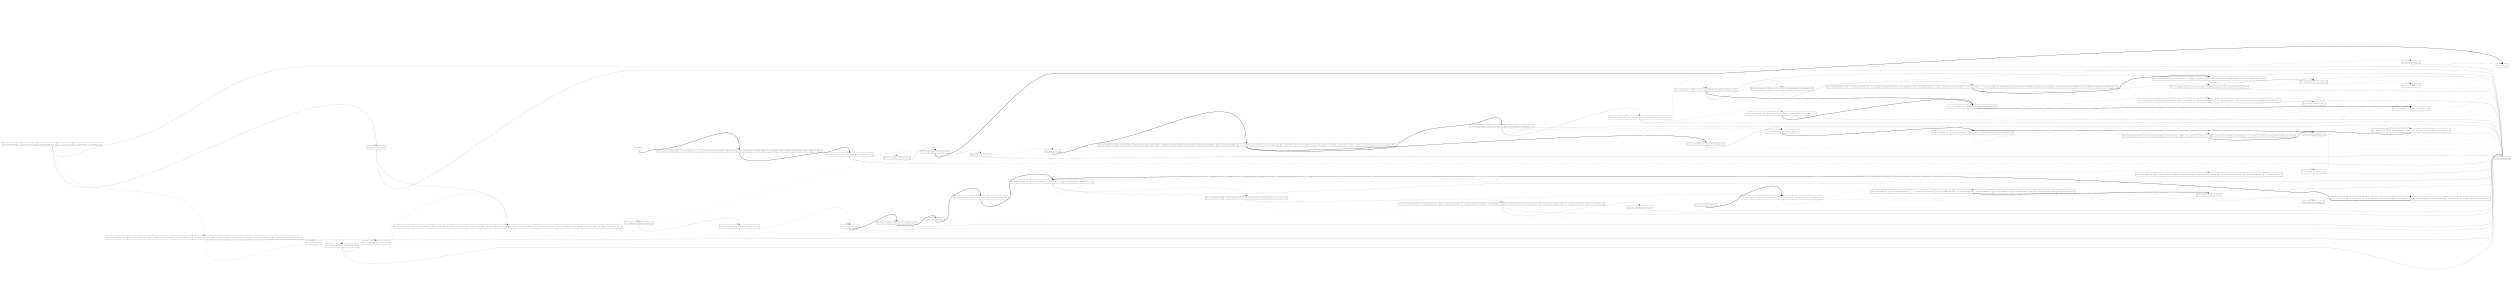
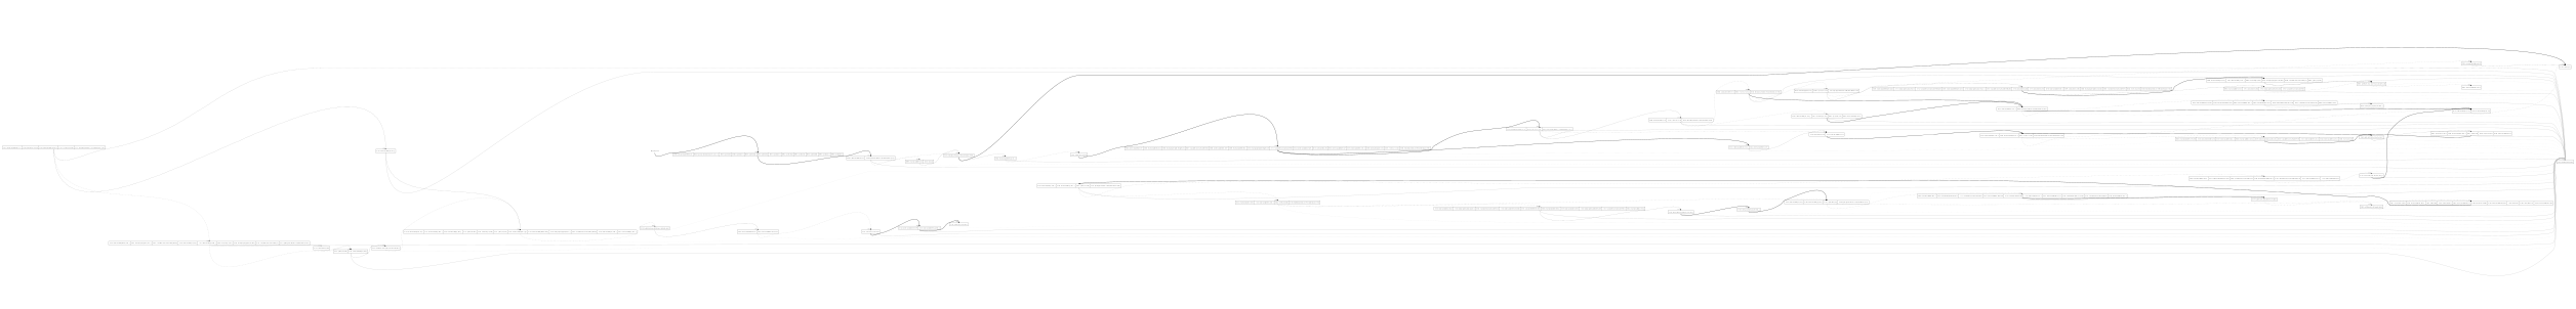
  digraph {
    fontname="Open Sans"
    rankdir=LR
    node [fontname="Open Sans" shape=record]
    edge [arrowhead=diamond fontname="Open Sans" headport=n style=dotted tailport=s]
    BB_entry153 [shape=none]
    n2 [label="{4985: constant[undefined,v1]|4986: function-decl[function h ( a b c ),-]|4987: vardecl['r']|4988: vardecl['m']|4989: vardecl['q']|4990: vardecl['s']|4991: vardecl['m']|4992: vardecl['q']|4993: vardecl['s']|4994: vardecl['B']|4995: vardecl['u']|4996: vardecl['D']}"]
    n3 [label="{4997: read-variable['d',v2,-]|4998: if[v2](true-block:1728,false-block:1729)}"]
    n4 [label="{5001: if[v2](true-block:1730,false-block:1780)}"]
    n5 [label="{4999: read-variable['f',v3,-]|5000: ![v3,v2]}"]
    n6 [label="{5194: exceptional-return}"]
    n7 [label="{5002: read-variable['Array',v4,-]}"]
    n8 [label="{5193: return[v1]}"]
    n9 [label="{5003: construct [-,v4,v3]}"]
    n10 [label="{5004: write-variable[v3,'r']*|5005: read-variable['b',v6,-]|5006: read-property[v6,'length',v5]|5007: \<variable-non-null-undef\>['b']|5008: write-variable[v5,'m']*|5009: read-variable['l',v8,-]|5010: read-property[v8,'length',v7]|5011: \<variable-non-null-undef\>['l']|5012: write-variable[v7,'q']*|5013: constant[0.0,v9]|5014: write-variable[v9,'s']*|5015: read-variable['c',v10,-]|5016: constant[\"push\",v11]|5017: ==[v10,v11,v12]|5018: if[v12](true-block:1734,false-block:1735)}"]
    n11 [label="{5021: read-variable['m',v13,-]|5022: write-variable[v13,'s']*}"]
    n12 [label="{5023: constant[\"unshift\",v11]|5024: ==[v10,v11,v12]|5025: if[v12](true-block:1736,false-block:1737)}"]
    n13 [label="{5026: constant[0.0,v15]|5027: write-variable[v15,'c']}"]
    n14 [label="{5028: constant[\"pop\",v11]|5029: ==[v10,v11,v12]|5030: if[v12](true-block:1742,false-block:1743)}"]
    n15 [label="{5031: read-variable['c',v16,-]|5032: read-variable['q',v17,-]|5033: \<[v16,v17,v14]|5034: if[v14](true-block:1739,false-block:1733)}"]
    n16 [label="{5050: read-variable['m',v19,-]|5051: constant[1.0,v20]|5052: -[v19,v20,v18]|5053: write-variable[v18,'s']*}"]
    n17 [label="{5054: constant[\"shift\",v11]|5055: ==[v10,v11,v12]|5056: if[v12](true-block:1744,false-block:1745)}"]
    n18 [label="{5019: read-variable['r',v13,-]|5020: write-variable[v13,'e']*}"]
    n19 [label="{5035: read-variable['h',v19,v18]|5036: constant[\"added\",v20]|5037: read-variable['l',v22,-]|5038: read-variable['c',v23,-]|5039: read-property[v22,v23,v21]|5040: \<variable-non-null-undef\>['l']|5041: read-variable['s',v25,-]|5042: read-variable['c',v26,-]|5043: +[v25,v26,v24]}"]
    n20 [label="{5057: read-variable['m',v21,-]|5058: if[v21](true-block:1746,false-block:1733)}"]
    n21 [label="{5059: constant[\"splice\",v11]|5060: ==[v10,v11,v12]|5061: if[v12](true-block:1748,false-block:1779)}"]
    n22 [label="{5044: call-h [v18,v19,v20,v21,v24,-]*}"]
    n23 [label="{5062: read-variable['h',v23,v22]|5063: constant[\"deleted\",v24]|5064: read-variable['b',v26,-]|5065: read-variable['s',v27,-]|5066: read-property[v26,v27,v25]|5067: \<variable-non-null-undef\>['b']|5068: read-variable['s',v28,-]}"]
    n24 [label="{5070: read-variable['Math',v24,-]|5071: read-property[v24,'min',-]|5072: \<variable-non-null-undef\>['Math']|5073: read-variable['Math',v27,-]|5074: read-property[v27,'max',-]|5075: \<variable-non-null-undef\>['Math']|5076: constant[0.0,v28]|5077: constant[0.0,v31]|5078: read-variable['l',v33,-]|5079: constant[0.0,v34]|5080: read-property[v33,v34,v32]|5081: \<variable-non-null-undef\>['l']|5082: \>[v31,v32,v30]|5083: if[v30](true-block:1749,false-block:1750)}"]
    n25 [label="{5192: constant[undefined,v1]}"]
    n26 [label="{5045: constant[1.0,v27]|5046: read-variable['c',v28,-]|5047: +[v28,v29]|5048: +[v29,v27,v30]|5049: write-variable[v30,'c']}"]
    n27 [label="{5069: call-h [v22,v23,v24,v25,v28,-]}"]
    n28 [label="{5084: read-variable['m',v35,-]|5085: read-variable['l',v37,-]|5086: constant[0.0,v38]|5087: read-property[v37,v38,v36]|5088: \<variable-non-null-undef\>['l']|5089: +[v35,v36,v29]}"]
    n29 [label="{5090: read-variable['l',v35,-]|5091: constant[0.0,v36]|5092: read-property[v35,v36,v29]|5093: \<variable-non-null-undef\>['l']}"]
    n30 [label="{5094: call-Math.max [v27,'max',v28,v29,v25]}"]
    n31 [label="{5095: read-variable['m',v35,-]}"]
    n32 [label="{5097: write-variable[v22,'c']*|5098: constant[1.0,v39]|5099: read-variable['q',v40,-]|5100: ===[v39,v40,v38]|5101: if[v38](true-block:1755,false-block:1756)}"]
    n33 [label="{5102: read-variable['m',v37,-]}"]
    n34 [label="{5103: read-variable['Math',v42,-]|5104: read-property[v42,'min',-]|5105: \<variable-non-null-undef\>['Math']|5106: read-variable['c',v44,-]|5107: read-variable['l',v46,-]|5108: constant[1.0,v47]|5109: read-property[v46,v47,v45]|5110: \<variable-non-null-undef\>['l']|5111: if[v45](true-block:1758,false-block:1757)}"]
    n35 [label="{5116: write-variable[v37,'m']*|5117: read-variable['c',v44,-]|5118: read-variable['q',v45,-]|5119: +[v44,v45,v42]|5120: constant[2.0,v43]|5121: -[v42,v43,v41]|5122: write-variable[v41,'q']*|5123: read-variable['Math',v48,-]|5124: read-property[v48,'max',-]|5125: \<variable-non-null-undef\>['Math']|5126: read-variable['m',v49,-]|5127: read-variable['q',v50,-]}"]
    n36 [label="{5113: +[v44,v45,v43]|5114: read-variable['m',v46,-]}"]
    n37 [label="{5112: constant[0.0,v45]}"]
    n38 [label="{5128: call-Math.max [v48,'max',v49,v50,v46]}"]
    n39 [label="{5115: call-Math.min [v42,'min',v43,v46,v37]}"]
    n40 [label="{5129: write-variable[v46,'s']*|5130: read-variable['Array',v52,-]}"]
    n41 [label="{5131: construct [-,v52,v51]}"]
    n42 [label="{5132: write-variable[v51,'B']*|5133: read-variable['Array',v54,-]}"]
    n43 [label="{5134: construct [-,v54,v53]}"]
-   n44 [label="{5135: write-variable[v53,'u']*|5136: constant[2.0,v55]|5137: write-variable[v55,'D']*}"]
    n45 [label="{5138: read-variable['c',v56,-]|5139: read-variable['s',v57,-]|5140: \<[v56,v57,v36]|5141: if[v36](true-block:1768,false-block:1769)}"]
    n46 [label="{5142: read-variable['c',v59,-]|5143: read-variable['m',v60,-]|5144: \<[v59,v60,v58]|5145: if[v58](true-block:1770,false-block:1773)}"]
    n47 [label="{5146: read-variable['a',v60,-]|5147: read-property[v60,'a',v59]|5148: \<variable-non-null-undef\>['a']|5149: read-property[v59,'nb',-]|5150: \<property-non-null-undef\>[v60,'a']|5151: read-variable['u',v61,-]|5152: read-variable['B',v62,-]}"]
    n48 [label="{5165: read-variable['c',v62,-]|5166: read-variable['q',v63,-]|5167: \<[v62,v63,v61]|5168: if[v61](true-block:1774,false-block:1777)}"]
    n49 [label="{5153: read-variable['u',v62,-]|5154: read-property[v62,'push',-]|5155: \<variable-non-null-undef\>['u']|5156: read-variable['h',v65,v64]|5157: constant[\"deleted\",v66]|5158: read-variable['b',v68,-]|5159: read-variable['c',v69,-]|5160: read-property[v68,v69,v67]|5161: \<variable-non-null-undef\>['b']|5162: read-variable['c',v70,-]}"]
    n50 [label="{5191: call-a.a.nb [v59,'nb',v61,v62,-]*}"]
    n51 [label="{5181: constant[1.0,v64]|5182: read-variable['c',v65,-]|5183: +[v65,v66]|5184: +[v66,v64,v67]|5185: write-variable[v67,'c']|5186: constant[1.0,v68]|5187: read-variable['D',v69,-]|5188: +[v69,v70]|5189: +[v70,v68,v71]|5190: write-variable[v71,'D']}"]
    n52 [label="{5169: read-variable['B',v65,-]|5170: read-property[v65,'push',-]|5171: \<variable-non-null-undef\>['B']|5172: read-variable['h',v68,v67]|5173: constant[\"added\",v69]|5174: read-variable['l',v71,-]|5175: read-variable['D',v72,-]|5176: read-property[v71,v72,v70]|5177: \<variable-non-null-undef\>['l']|5178: read-variable['c',v73,-]}"]
    n53 [label="{5163: call-h [v64,v65,v66,v67,v70,v63]}"]
    n54 [label="{5179: call-h [v67,v68,v69,v70,v73,v66]}"]
    n55 [label="{5164: call-u.push [v62,'push',v63,-]}"]
    n56 [label="{5180: call-B.push [v65,'push',v66,-]}"]
    BB_entry153 -> n2 [headlabel="    1726" style=bold]
    n2 -> n3 [headlabel="      1727" style=bold]
    n3 -> n4 [arrowhead=normal headlabel="      1729"]
    n3 -> n5 [arrowhead=tee headlabel="      1728"]
    n3 -> n6 [color=gray headlabel="      1781" style=bold]
    n4 -> n7 [headlabel="      1730" style=dashed]
    n4 -> n8 [arrowhead=normal headlabel="      1780" style=bold]
    n5 -> n4 [arrowhead=normal style=dashed]
    n5 -> n6 [arrowhead=tee color=gray]
    n7 -> n6 [color=gray style=bold]
    n7 -> n9 [headlabel="      1731"]
    n9 -> n6 [color=gray]
    n9 -> n10 [headlabel="      1732" style=bold]
    n10 -> n6 [arrowhead=normal color=gray style=dashed]
    n10 -> n11 [arrowhead=normal headlabel="      1734" style=bold]
    n10 -> n12 [arrowhead=tee headlabel="      1735" style=bold]
    n11 -> n6 [arrowhead=normal color=gray style=dashed]
    n11 -> n13 [arrowhead=normal headlabel="      1736" style=dashed]
    n12 -> n6 [color=gray style=bold]
    n12 -> n13 [arrowhead=normal]
    n12 -> n14 [arrowhead=normal headlabel="      1737" style=dashed]
    n13 -> n15 [headlabel="      1738" style=bold]
    n14 -> n6 [color=gray style=bold]
    n14 -> n16 [arrowhead=tee headlabel="      1742"]
    n14 -> n17 [headlabel="      1743"]
    n15 -> n6 [color=gray]
    n15 -> n18 [arrowhead=tee headlabel="      1733"]
    n15 -> n19 [headlabel="      1739"]
    n16 -> n6 [arrowhead=tee color=gray style=bold]
    n16 -> n20 [arrowhead=tee headlabel="      1744" style=bold]
    n17 -> n6 [arrowhead=normal color=gray style=bold]
    n17 -> n20 [arrowhead=tee style=bold]
    n17 -> n21 [arrowhead=tee headlabel="      1745"]
    n18 -> n6 [arrowhead=tee color=gray]
    n18 -> n8
    n19 -> n6 [color=gray]
    n19 -> n22 [headlabel="      1740" style=bold]
    n20 -> n6 [color=gray style=dashed]
    n20 -> n18 [arrowhead=tee style=bold]
    n20 -> n23 [headlabel="      1746"]
    n21 -> n6 [color=gray]
    n21 -> n24 [arrowhead=tee headlabel="      1748" style=dashed]
    n21 -> n25 [headlabel="      1779"]
    n22 -> n6 [arrowhead=normal color=gray style=dashed]
    n22 -> n26 [arrowhead=normal headlabel="      1741" style=dashed]
    n23 -> n6 [color=gray style=bold]
    n23 -> n27 [headlabel="      1747"]
    n24 -> n6 [arrowhead=normal color=gray]
    n24 -> n28 [headlabel="      1749" style=bold]
    n24 -> n29 [headlabel="      1750" style=dashed]
    n25 -> n8 [style=dashed]
    n26 -> n6 [arrowhead=tee color=gray style=bold]
    n26 -> n15 [arrowhead=normal style=bold]
    n27 -> n6 [color=gray]
    n27 -> n18 [arrowhead=normal]
    n28 -> n6 [arrowhead=normal color=gray style=bold]
    n28 -> n30 [arrowhead=normal headlabel="      1751" style=dashed]
    n29 -> n6 [arrowhead=normal color=gray style=bold]
    n29 -> n30
    n30 -> n6 [color=gray style=dashed]
    n30 -> n31 [headlabel="      1752"]
    n31 -> n6 [arrowhead=normal color=gray style=dashed]
    n32 -> n6 [color=black style=dashed]
    n32 -> n33 [arrowhead=tee headlabel="      1755" style=dashed]
    n32 -> n34 [arrowhead=normal headlabel="      1756"]
    n33 -> n6 [arrowhead=tee color=gray style=bold]
    n33 -> n35 [arrowhead=tee headlabel="      1760" style=dashed]
    n34 -> n6 [arrowhead=normal color=gray style=bold]
    n34 -> n36 [headlabel="      1758"]
    n34 -> n37 [arrowhead=tee color=gray headlabel="      1757" style=bold]
    n35 -> n6 [arrowhead=normal color=gray]
    n35 -> n38 [arrowhead=tee headlabel="      1761"]
    n36 -> n6 [color=gray style=bold]
    n36 -> n39 [arrowhead=normal headlabel="      1759" style=dashed]
    n37 -> n36 [arrowhead=normal]
    n38 -> n6 [arrowhead=normal color=gray style=dashed]
    n38 -> n40 [arrowhead=tee headlabel="      1762" style=dashed]
    n39 -> n6 [arrowhead=tee color=gray style=dashed]
    n39 -> n35 [arrowhead=tee]
    n40 -> n6 [color=gray style=dashed]
    n40 -> n41 [headlabel="      1763"]
    n41 -> n6 [arrowhead=normal color=gray style=bold]
    n41 -> n42 [arrowhead=normal headlabel="      1764" style=bold]
    n42 -> n6 [arrowhead=tee color=gray style=bold]
    n42 -> n43 [arrowhead=tee headlabel="      1765" style=bold]
    n43 -> n6 [arrowhead=normal color=gray]
-   n43 -> n44 [arrowhead=normal headlabel="      1766" style=bold]
-   n44 -> n45 [arrowhead=normal headlabel="      1767" style=bold]
    n45 -> n6 [arrowhead=tee color=gray style=bold]
    n45 -> n46 [headlabel="      1768"]
    n45 -> n47 [arrowhead=tee headlabel="      1769"]
    n46 -> n6 [arrowhead=normal color=gray style=dashed]
    n46 -> n48 [headlabel="      1773"]
    n46 -> n49 [arrowhead=tee headlabel="      1770"]
    n47 -> n6 [arrowhead=tee color=gray style=dashed]
    n47 -> n50 [arrowhead=tee headlabel="      1778"]
    n48 -> n6 [arrowhead=normal color=gray]
    n48 -> n51 [arrowhead=normal headlabel="      1777"]
    n48 -> n52 [arrowhead=tee headlabel="      1774"]
    n49 -> n6 [arrowhead=normal color=gray style=bold]
    n49 -> n53 [headlabel="      1771" style=dashed]
    n50 -> n6 [arrowhead=tee color=gray style=bold]
-   n50 -> n18 [arrowhead=normal]
+   n50 -> n18 [arrowhead=normal style=bold]
    n51 -> n6 [arrowhead=normal color=gray style=dashed]
    n51 -> n45 [style=bold]
    n52 -> n6 [arrowhead=tee color=gray style=bold]
    n52 -> n54 [arrowhead=normal headlabel="      1775" style=bold]
    n53 -> n6 [color=gray style=bold]
+   n53 -> n55 [arrowhead=tee headlabel="      1772" style=bold]
    n54 -> n6 [arrowhead=normal color=gray]
    n54 -> n56 [arrowhead=tee headlabel="      1776"]
    n55 -> n6 [color=gray]
    n55 -> n48 [style=bold]
    n56 -> n6 [arrowhead=normal color=gray style=dashed]
    n56 -> n51
  }
